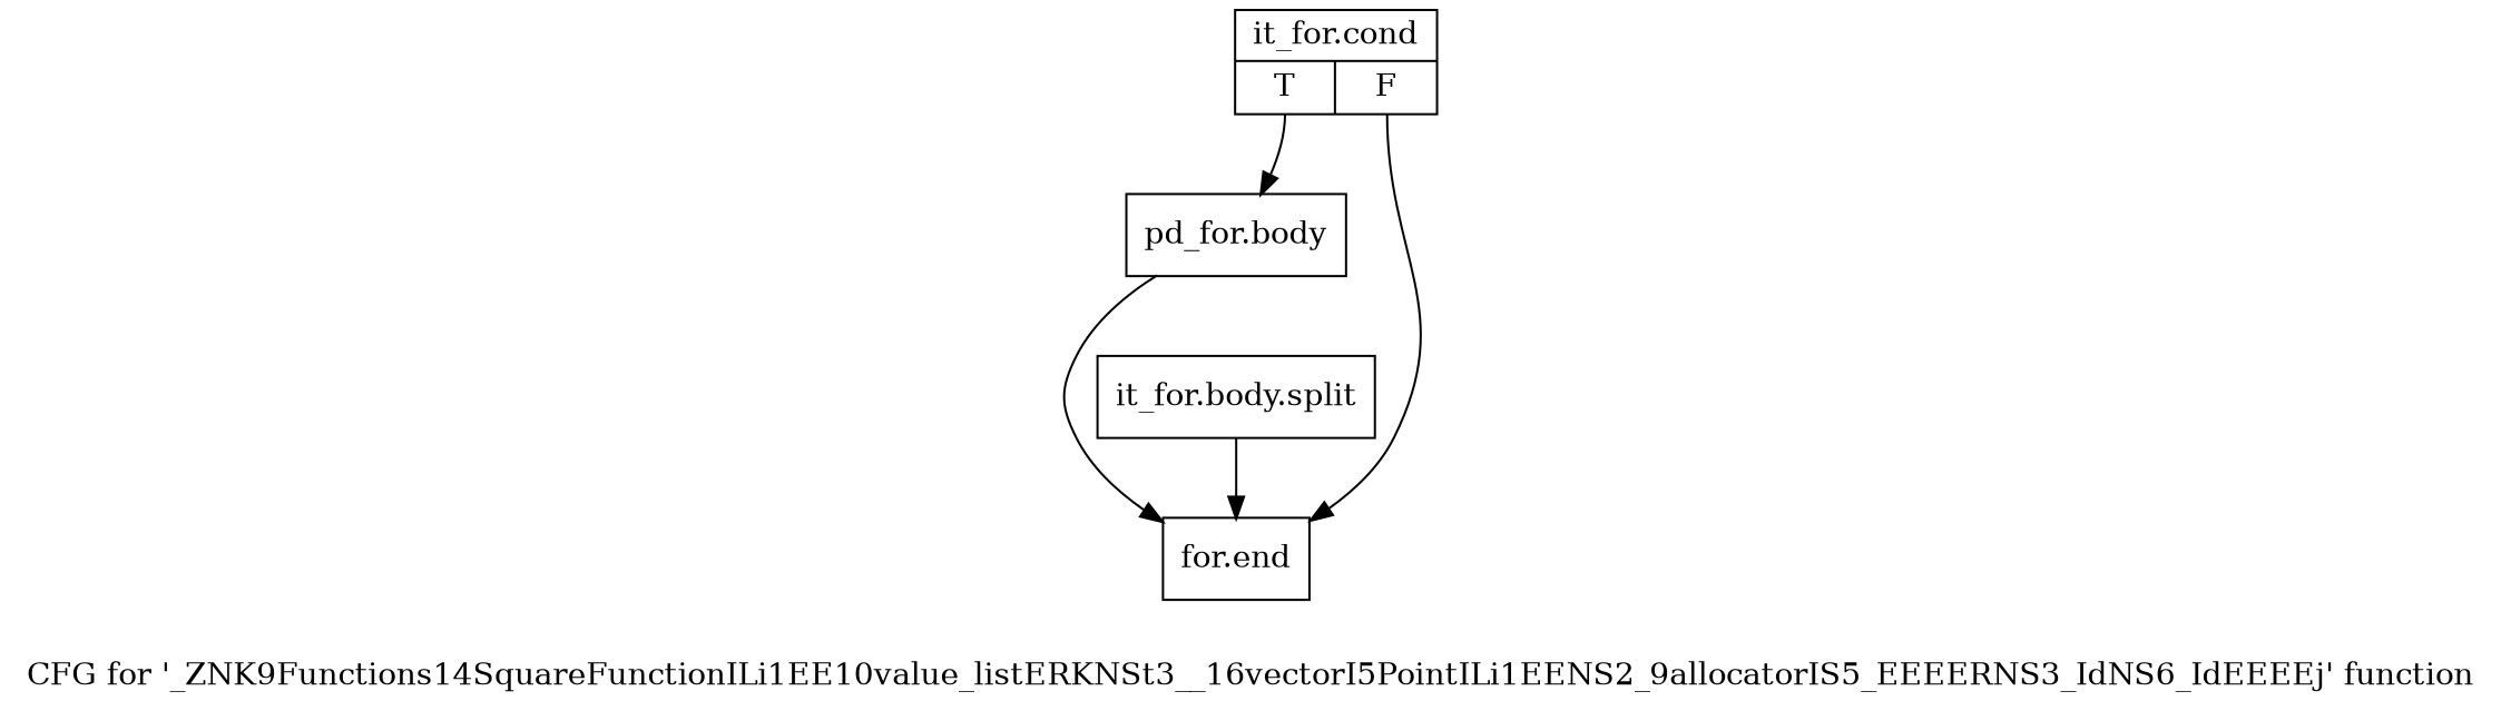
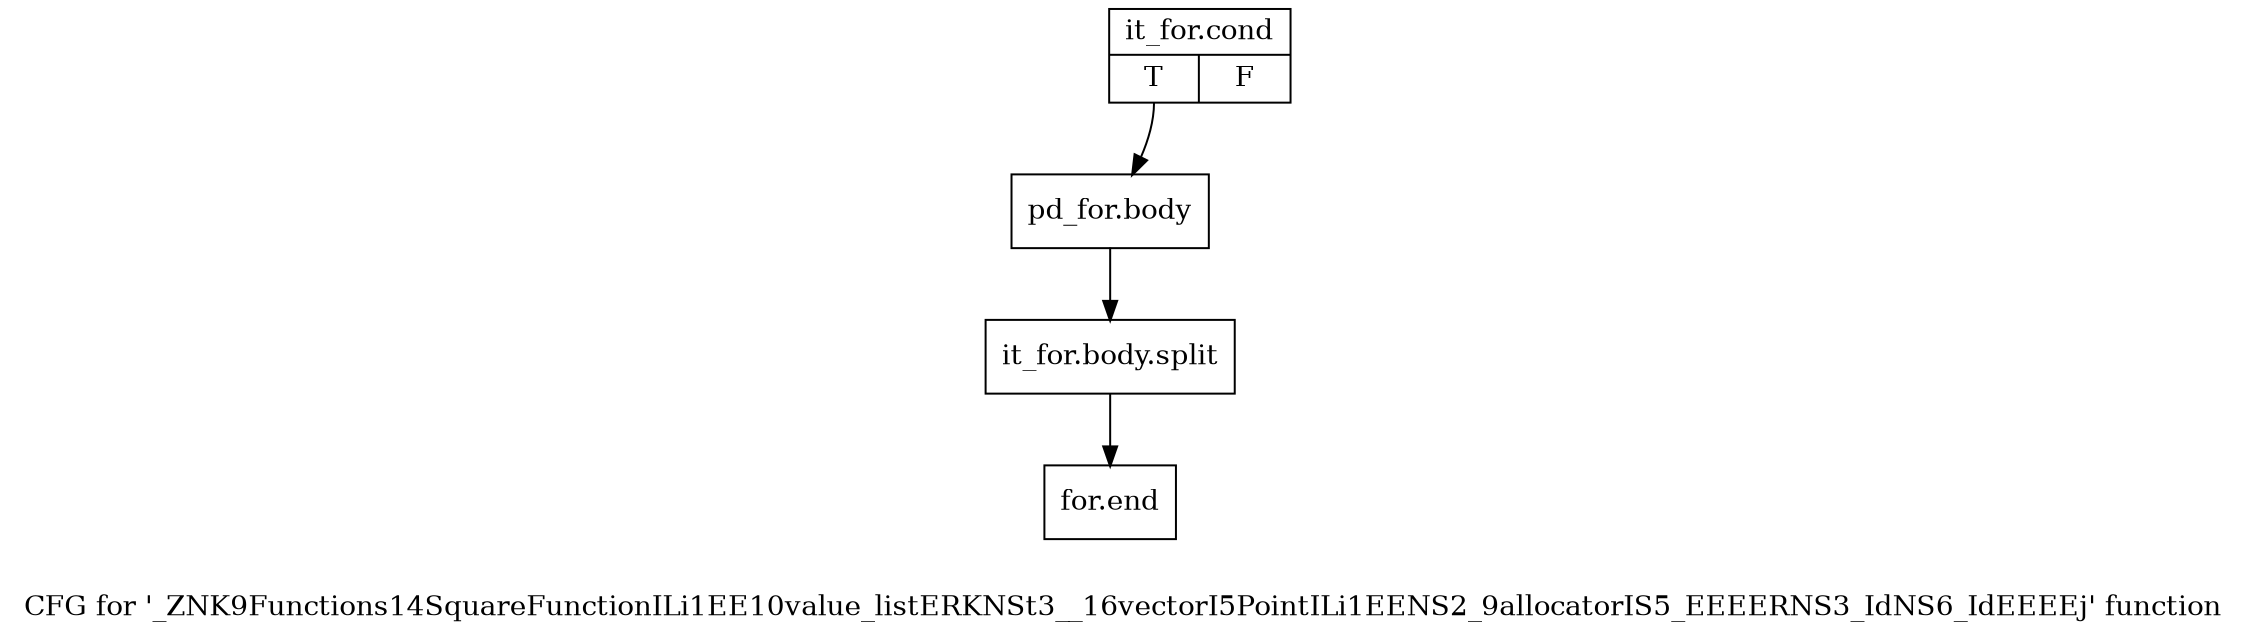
  digraph {
    label="CFG for '_ZNK9Functions14SquareFunctionILi1EE10value_listERKNSt3__16vectorI5PointILi1EENS2_9allocatorIS5_EEEERNS3_IdNS6_IdEEEEj' function"
    node [shape=record]
    n1 [label="{it_for.cond|{<s0>T|<s1>F}}"]
    n2 [label="{pd_for.body}"]
    n3 [label="{for.end}"]
    n4 [label="{it_for.body.split}"]
    n1 -> n2 [tailport=s0]
-   n1 -> n3 [tailport=s1]
-   n2 -> n3
+   n2 -> n4
    n4 -> n3
  }
